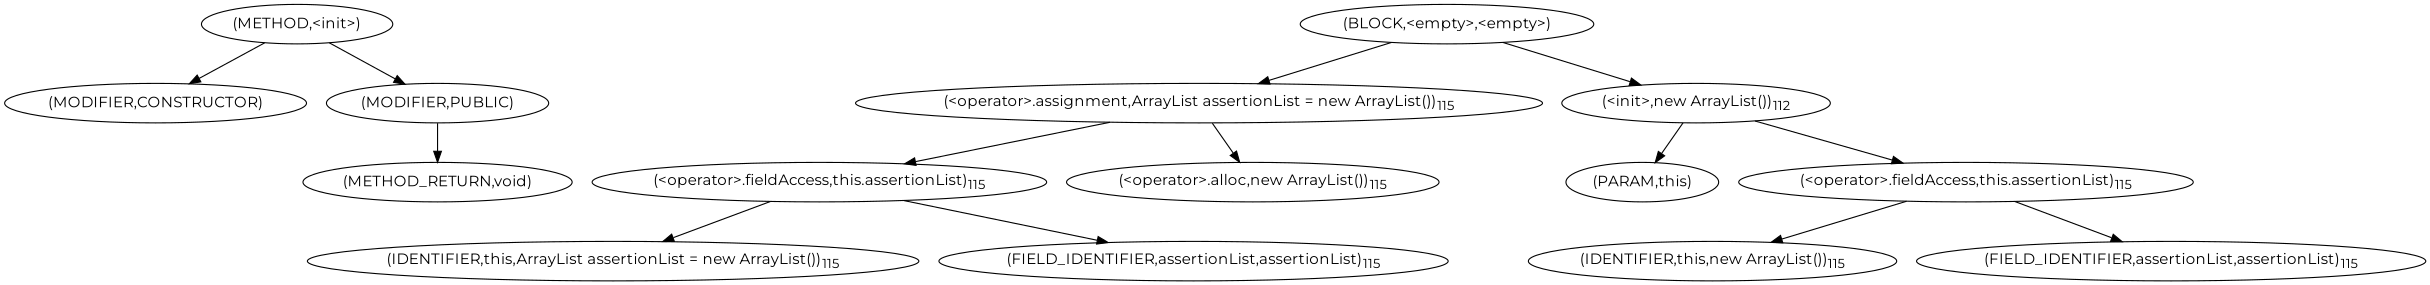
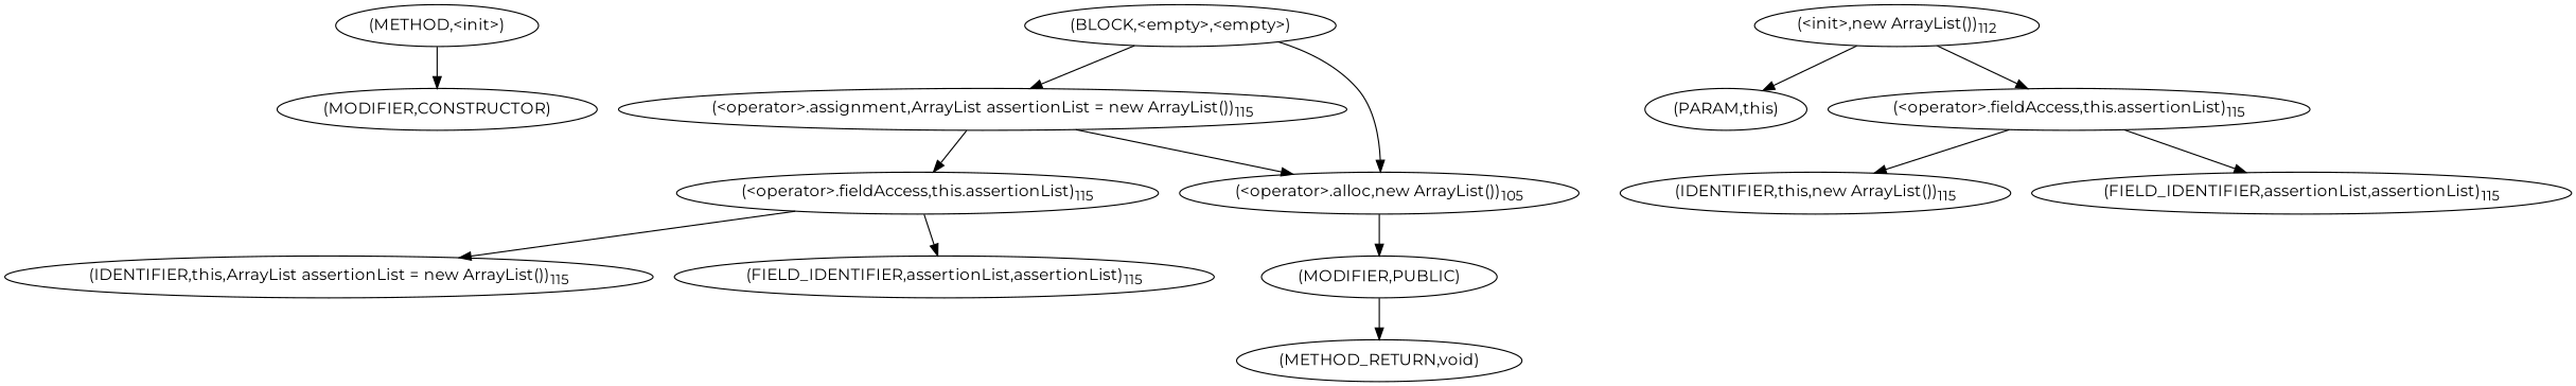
  digraph {
    fontname=Montserrat
    node [fontname=Montserrat]
    edge [fontname=Montserrat]
    n1 [label=<(METHOD,&lt;init&gt;)>]
    n2 [label=<(MODIFIER,CONSTRUCTOR)>]
    n3 [label=<(MODIFIER,PUBLIC)>]
    n4 [label=<(PARAM,this)>]
    n5 [label=<(BLOCK,&lt;empty&gt;,&lt;empty&gt;)>]
    n6 [label=<(&lt;operator&gt;.assignment,ArrayList assertionList = new ArrayList())<SUB>115</SUB>>]
    n7 [label=<(&lt;init&gt;,new ArrayList())<SUB>112</SUB>>]
    n8 [label=<(METHOD_RETURN,void)>]
    n9 [label=<(&lt;operator&gt;.fieldAccess,this.assertionList)<SUB>115</SUB>>]
-   n10 [label=<(&lt;operator&gt;.alloc,new ArrayList())<SUB>115</SUB>>]
+   n10 [label=<(&lt;operator&gt;.alloc,new ArrayList())<SUB>105</SUB>>]
    n11 [label=<(&lt;operator&gt;.fieldAccess,this.assertionList)<SUB>115</SUB>>]
    n12 [label=<(IDENTIFIER,this,ArrayList assertionList = new ArrayList())<SUB>115</SUB>>]
    n13 [label=<(FIELD_IDENTIFIER,assertionList,assertionList)<SUB>115</SUB>>]
    n14 [label=<(IDENTIFIER,this,new ArrayList())<SUB>115</SUB>>]
    n15 [label=<(FIELD_IDENTIFIER,assertionList,assertionList)<SUB>115</SUB>>]
    n1 -> n2
-   n1 -> n3
+   n10 -> n3
    n3 -> n8
    n5 -> n6
-   n5 -> n7
+   n5 -> n10
    n6 -> n9
    n6 -> n10
    n7 -> n4
    n7 -> n11
    n9 -> n12
    n9 -> n13
    n11 -> n14
    n11 -> n15
  }
